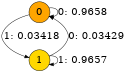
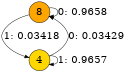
  digraph {
    node [fontsize=24 shape=circle style=filled]
    edge [fontsize=24]
-   0 [fillcolor=orange]
-   1 [fillcolor=gold]
+   0 [fillcolor=orange label=8]
+   1 [fillcolor=gold label=4]
    0 -> 0 [label="0: 0.9658   "]
    0 -> 1 [label="1: 0.03418  "]
    1 -> 0 [label="0: 0.03429  "]
    1 -> 1 [label="1: 0.9657   "]
  }
